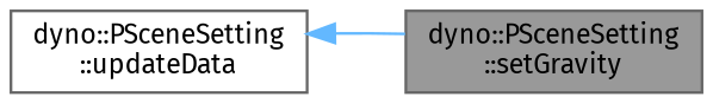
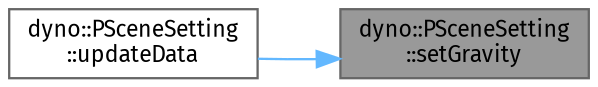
  digraph {
    rankdir=RL
    fontname="Fira Sans"
    node [fontname="Fira Sans" fontsize=10 shape=box style=filled]
    n1 [color=gray40 fillcolor=grey60 fontcolor=black height=0.2 label="dyno::PSceneSetting\l::setGravity" width=0.4]
    n2 [color=grey40 fillcolor=white height=0.2 label="dyno::PSceneSetting\l::updateData" width=0.4]
-   n2 -> n1 [color=steelblue1 dir=back fontname="Fira Sans" fontsize=10 labelfontname=Helvetica labelfontsize=10 style=solid]
+   n1 -> n2 [color=steelblue1 dir=back fontname="Fira Sans" fontsize=10 labelfontname=Helvetica labelfontsize=10 style=solid]
  }
